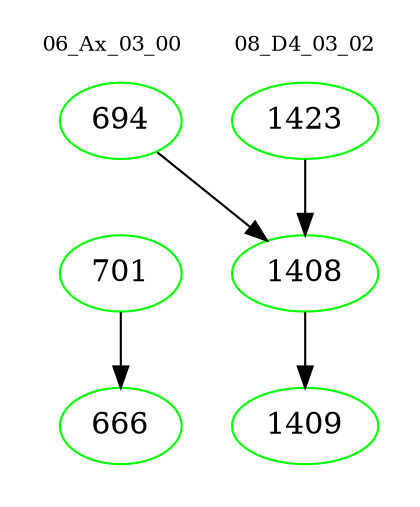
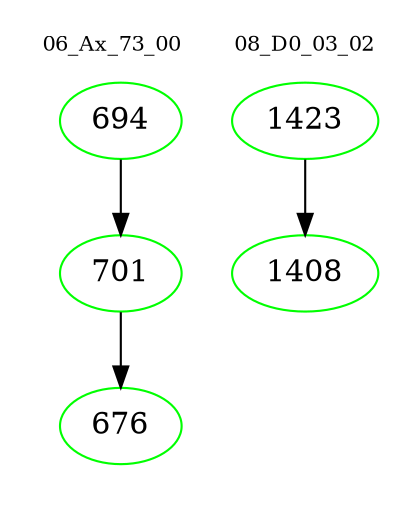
  digraph {
    node [color=green]
    edge [color=black]
    n1 [label=694]
-   n2 [label=666]
+   n2 [label=676]
    n3 [label=701]
    n4 [label=1408]
-   n5 [label=1409]
    n6 [label=1423]
    subgraph cluster_1 {
      color=white
      fontsize=10
-     label="06_Ax_03_00"
+     label="06_Ax_73_00"
      n1
      n2
      n3
    }
    subgraph cluster_2 {
      color=white
      fontsize=10
-     label="08_D4_03_02"
+     label="08_D0_03_02"
      n4
-     n5
      n6
    }
-   n1 -> n4
+   n1 -> n3
    n3 -> n2
-   n4 -> n5
    n6 -> n4
  }
